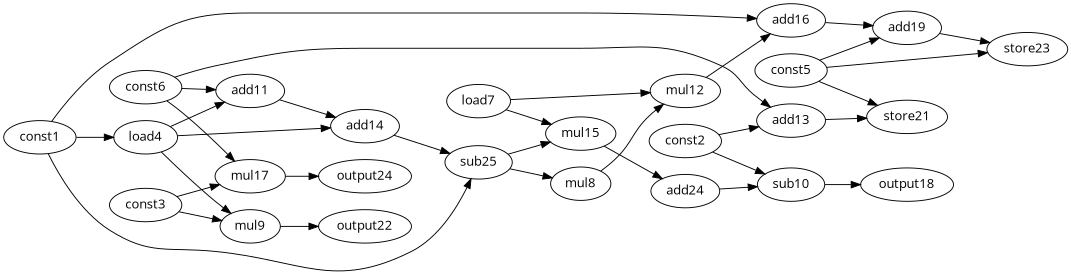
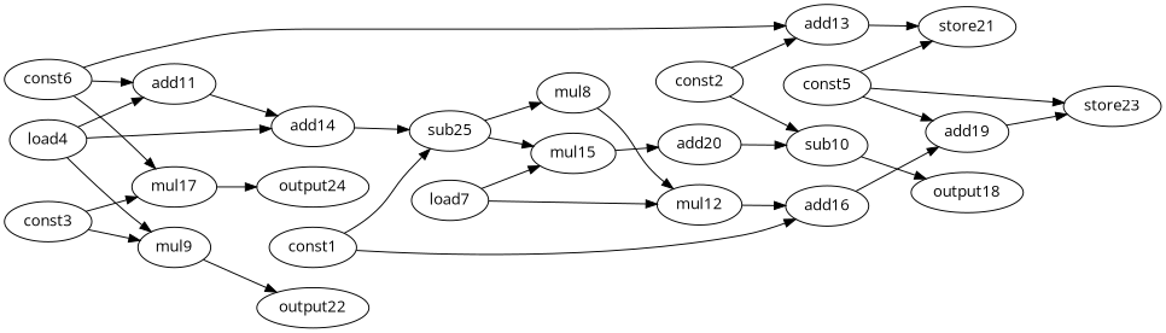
  digraph {
    fontname="Open Sans"
    rankdir=LR
    node [fontname="Open Sans" opcode=add]
    edge [fontname="Open Sans" operand=0]
    load7 [opcode=load]
    mul12 [opcode=mul]
    mul15 [opcode=mul]
    mul8 [opcode=mul]
-   add20 [label=add24]
+   add20
    sub10 [opcode=sub]
    load4 [opcode=load]
    const1 [opcode=const]
    add16
    sub25 [opcode=sub]
    mul9 [opcode=mul]
    add11
    add14
    add19
    const2 [opcode=const]
    add13
    output18 [opcode=output]
    store21 [opcode=store]
    mul17 [opcode=mul]
    const3 [opcode=const]
    output24 [opcode=output]
    output22 [opcode=output]
    const5 [opcode=const]
    store23 [opcode=store]
    const6 [opcode=const]
    load7 -> mul12 [operand=1]
    load7 -> mul15 [operand=1]
    mul12 -> add16 [operand=1]
    mul15 -> add20 [operand=1]
    mul8 -> mul12
    add20 -> sub10 [operand=1]
    sub10 -> output18
    load4 -> mul9
    load4 -> add11
    load4 -> add14 [operand=1]
-   const1 -> load4
    const1 -> add16
    const1 -> sub25
    add16 -> add19
    sub25 -> mul15
    sub25 -> mul8 [operand=1]
    mul9 -> output22
    add11 -> add14
    add14 -> sub25 [operand=1]
    add19 -> store23
    const2 -> sub10
    const2 -> add13
    add13 -> store21 [operand=1]
    mul17 -> output24
    const3 -> mul9 [operand=1]
    const3 -> mul17
    const5 -> add19 [operand=1]
    const5 -> store21
    const5 -> store23 [operand=1]
    const6 -> add11 [operand=1]
    const6 -> add13 [operand=1]
    const6 -> mul17 [operand=1]
  }
